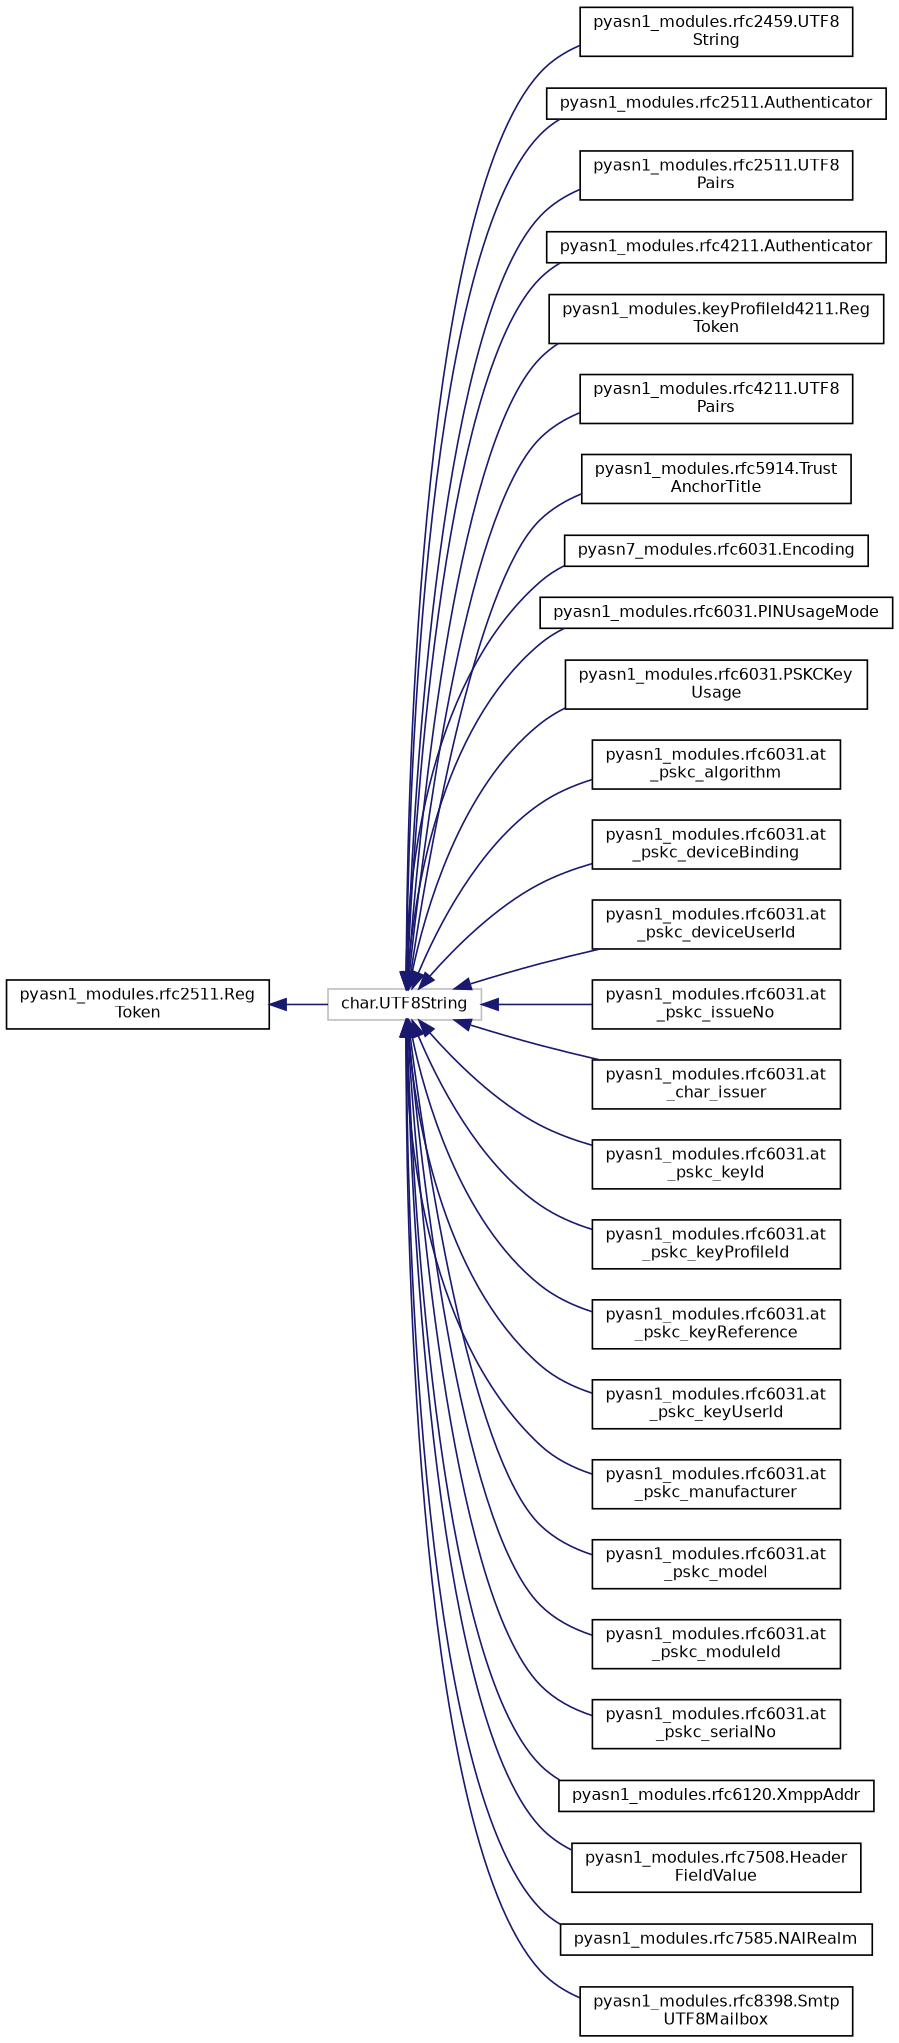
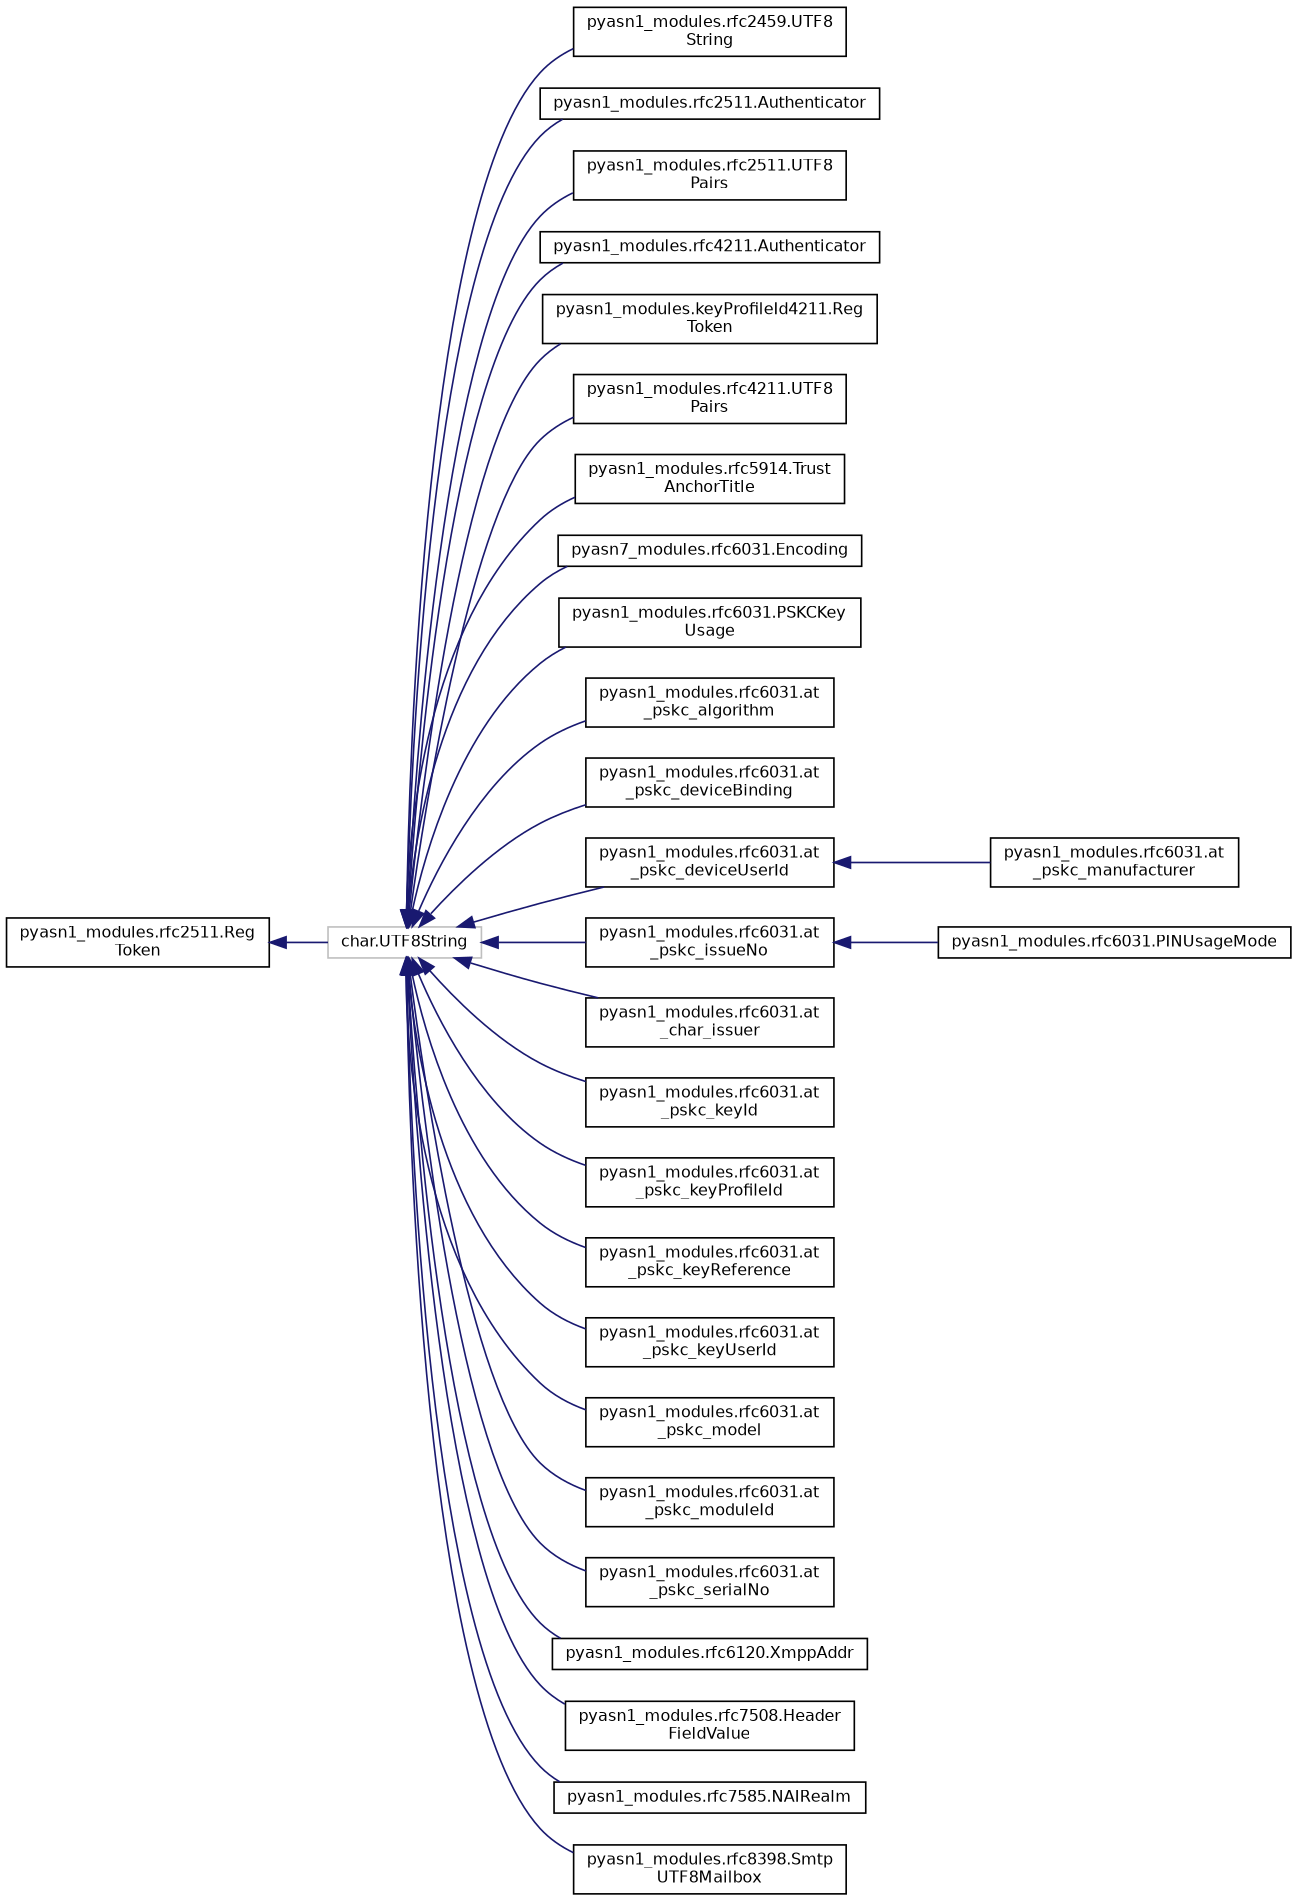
  digraph {
    rankdir=LR
    node [color=black fillcolor=white fontname=Helvetica fontsize=10 shape=record style=filled]
    edge [color=midnightblue dir=back fontname=Helvetica fontsize=10 labelfontname=Helvetica labelfontsize=10 style=solid]
    n1 [color=grey75 height=0.2 label="char.UTF8String" width=0.4]
    n2 [height=0.2 label="pyasn1_modules.rfc2459.UTF8\lString" width=0.4]
    n3 [height=0.2 label="pyasn1_modules.rfc2511.Authenticator" width=0.4]
    n4 [height=0.2 label="pyasn1_modules.rfc2511.UTF8\lPairs" width=0.4]
    n5 [height=0.2 label="pyasn1_modules.rfc4211.Authenticator" width=0.4]
    n6 [height=0.2 label="pyasn1_modules.keyProfileId4211.Reg\lToken" width=0.4]
    n7 [height=0.2 label="pyasn1_modules.rfc4211.UTF8\lPairs" width=0.4]
    n8 [height=0.2 label="pyasn1_modules.rfc5914.Trust\lAnchorTitle" width=0.4]
    n9 [height=0.2 label="pyasn7_modules.rfc6031.Encoding" width=0.4]
    n10 [height=0.2 label="pyasn1_modules.rfc6031.PINUsageMode" width=0.4]
    n11 [height=0.2 label="pyasn1_modules.rfc6031.PSKCKey\lUsage" width=0.4]
    n12 [height=0.2 label="pyasn1_modules.rfc6031.at\l_pskc_algorithm" width=0.4]
    n13 [height=0.2 label="pyasn1_modules.rfc6031.at\l_pskc_deviceBinding" width=0.4]
    n14 [height=0.2 label="pyasn1_modules.rfc6031.at\l_pskc_deviceUserId" width=0.4]
    n15 [height=0.2 label="pyasn1_modules.rfc6031.at\l_pskc_issueNo" width=0.4]
    n16 [height=0.2 label="pyasn1_modules.rfc6031.at\l_char_issuer" width=0.4]
    n17 [height=0.2 label="pyasn1_modules.rfc6031.at\l_pskc_keyId" width=0.4]
    n18 [height=0.2 label="pyasn1_modules.rfc6031.at\l_pskc_keyProfileId" width=0.4]
    n19 [height=0.2 label="pyasn1_modules.rfc6031.at\l_pskc_keyReference" width=0.4]
    n20 [height=0.2 label="pyasn1_modules.rfc6031.at\l_pskc_keyUserId" width=0.4]
    n21 [height=0.2 label="pyasn1_modules.rfc6031.at\l_pskc_manufacturer" width=0.4]
    n22 [height=0.2 label="pyasn1_modules.rfc6031.at\l_pskc_model" width=0.4]
    n23 [height=0.2 label="pyasn1_modules.rfc6031.at\l_pskc_moduleId" width=0.4]
    n24 [height=0.2 label="pyasn1_modules.rfc6031.at\l_pskc_serialNo" width=0.4]
    n25 [height=0.2 label="pyasn1_modules.rfc6120.XmppAddr" width=0.4]
    n26 [height=0.2 label="pyasn1_modules.rfc7508.Header\lFieldValue" width=0.4]
    n27 [height=0.2 label="pyasn1_modules.rfc7585.NAIRealm" width=0.4]
    n28 [height=0.2 label="pyasn1_modules.rfc8398.Smtp\lUTF8Mailbox" width=0.4]
    n29 [height=0.2 label="pyasn1_modules.rfc2511.Reg\lToken" width=0.4]
    n1 -> n2
    n1 -> n3
    n1 -> n4
    n1 -> n5
    n1 -> n6
    n1 -> n7
    n1 -> n8
    n1 -> n9
-   n1 -> n10
+   n15 -> n10
    n1 -> n11
    n1 -> n12
    n1 -> n13
    n1 -> n14
    n1 -> n15
    n1 -> n16
    n1 -> n17
    n1 -> n18
    n1 -> n19
    n1 -> n20
-   n1 -> n21
+   n14 -> n21
    n1 -> n22
    n1 -> n23
    n1 -> n24
    n1 -> n25
    n1 -> n26
    n1 -> n27
    n1 -> n28
    n29 -> n1
  }
